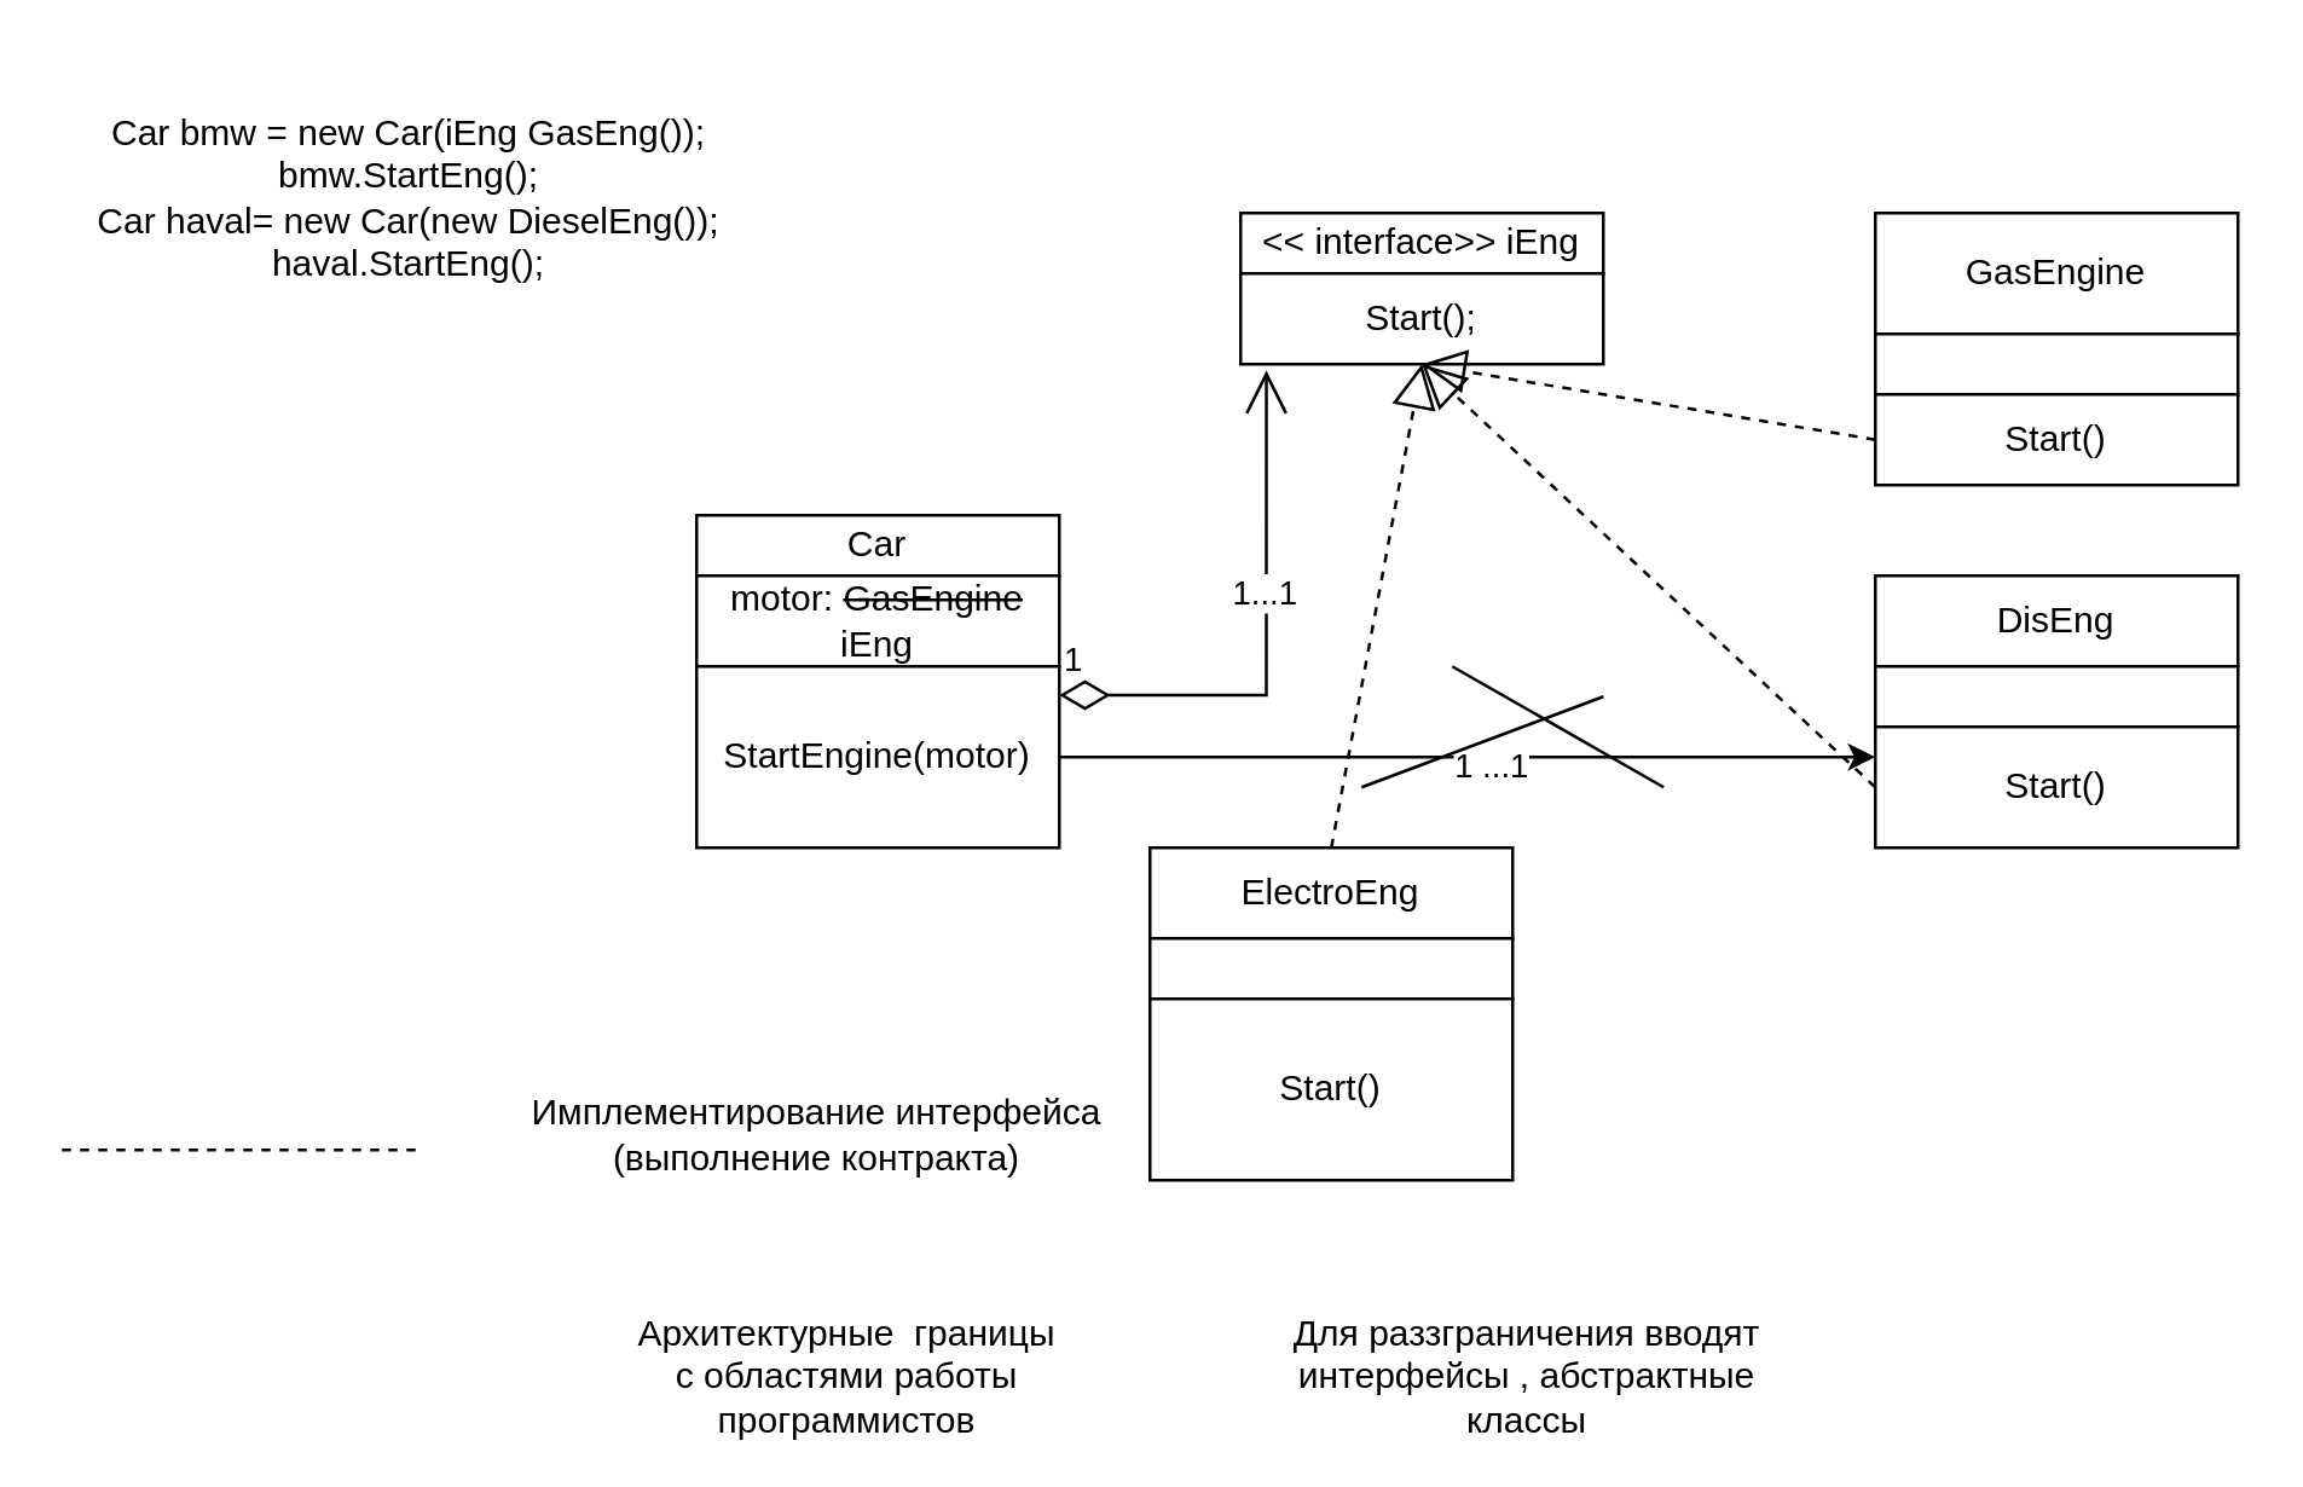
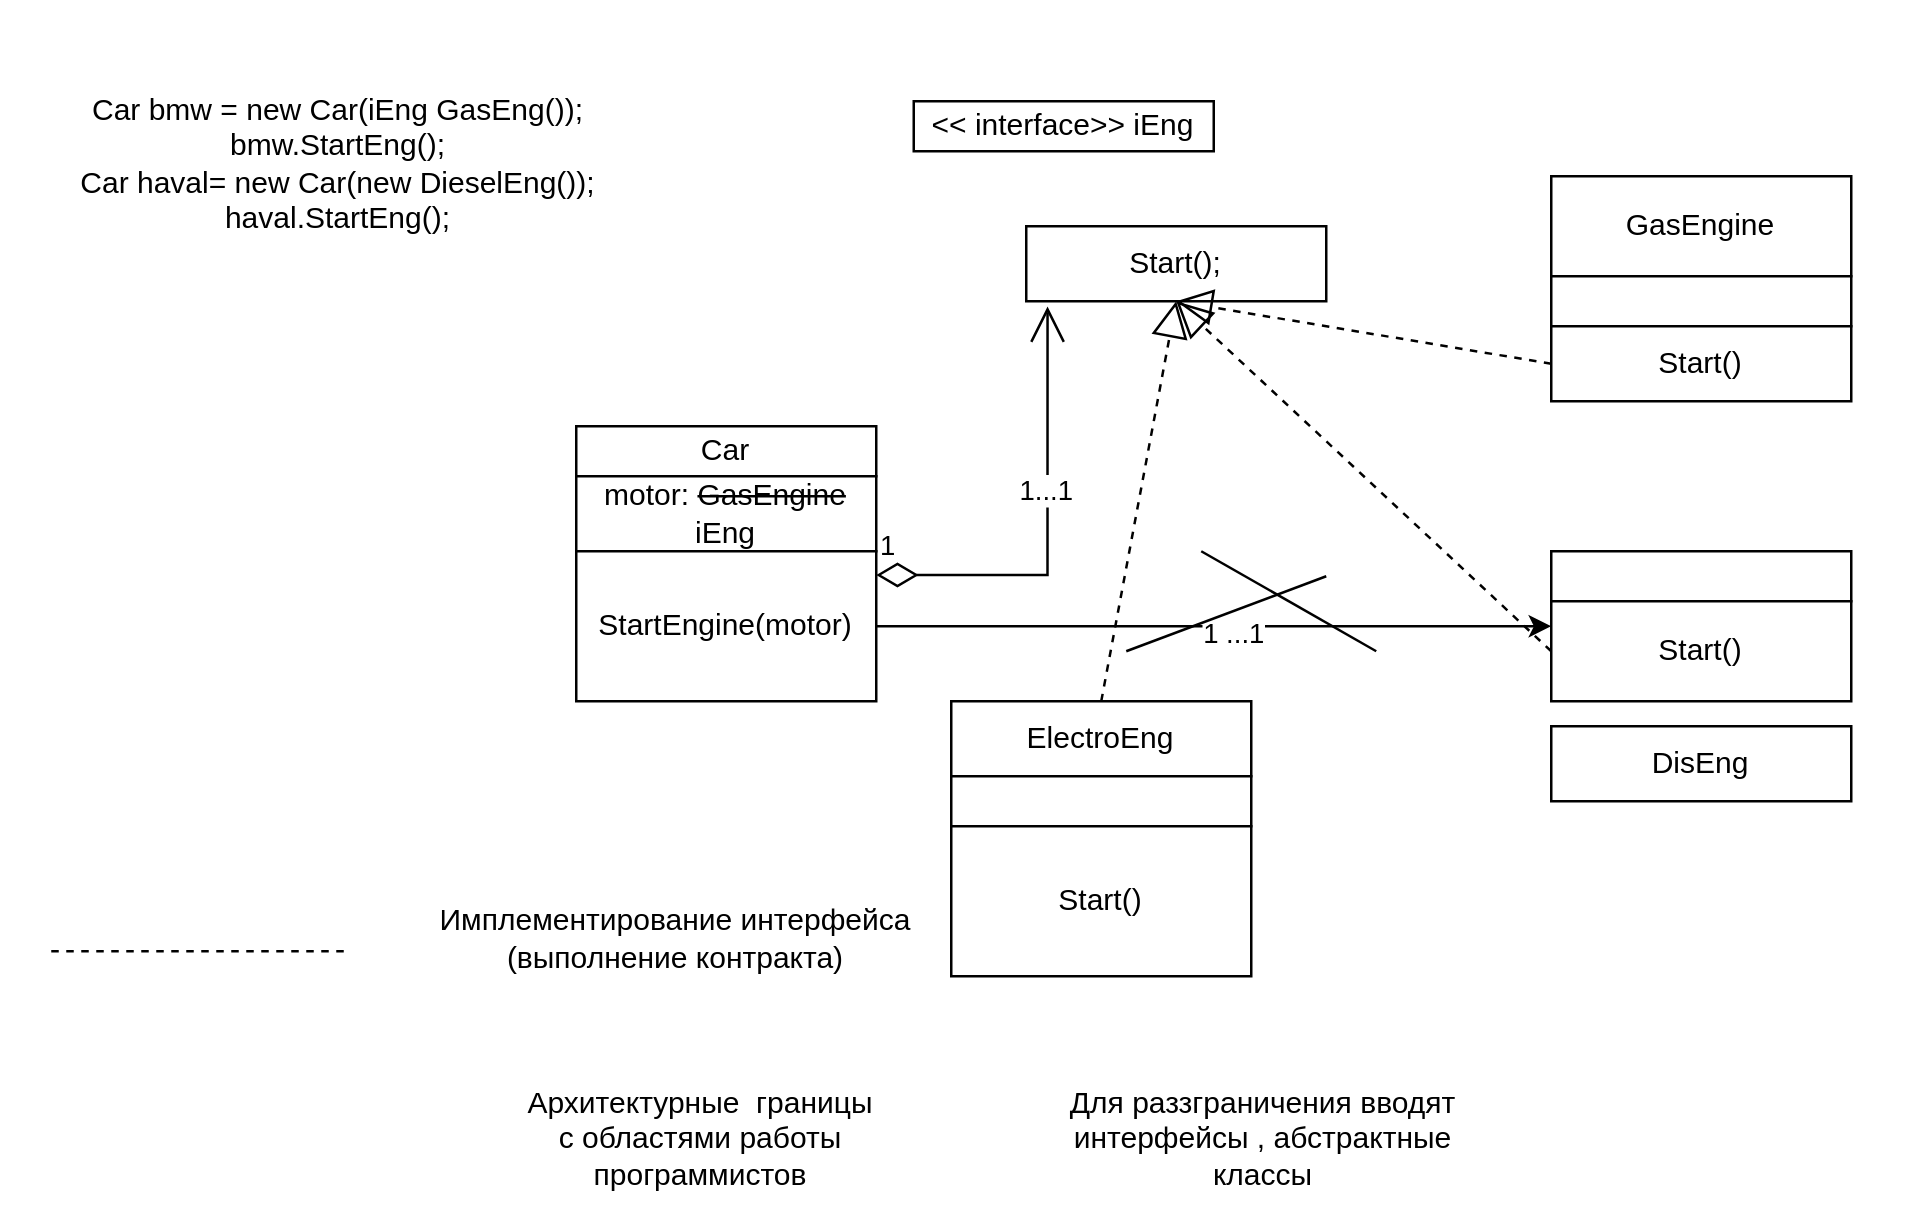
  <mxCell id="0" />
  <mxCell id="1" parent="0" />
  <mxCell id="2" value="Car" style="rounded=0;whiteSpace=wrap;html=1;" vertex="1" parent="1"><mxGeometry x="230" y="170" width="120" height="20" as="geometry" /></mxCell>
  <mxCell id="3" value="motor: &lt;strike&gt;GasEngine &lt;/strike&gt;iEng" style="rounded=0;whiteSpace=wrap;html=1;" vertex="1" parent="1"><mxGeometry x="230" y="190" width="120" height="30" as="geometry" /></mxCell>
  <mxCell id="4" value="StartEngine(motor)" style="rounded=0;whiteSpace=wrap;html=1;" vertex="1" parent="1"><mxGeometry x="230" y="220" width="120" height="60" as="geometry" /></mxCell>
  <mxCell id="5" value="GasEngine" style="rounded=0;whiteSpace=wrap;html=1;" vertex="1" parent="1"><mxGeometry x="620" y="70" width="120" height="40" as="geometry" /></mxCell>
  <mxCell id="6" style="edgeStyle=orthogonalEdgeStyle;rounded=0;orthogonalLoop=1;jettySize=auto;html=1;exitX=0.5;exitY=1;exitDx=0;exitDy=0;" edge="1" parent="1" source="5" target="5"><mxGeometry relative="1" as="geometry" /></mxCell>
  <mxCell id="7" value="" style="rounded=0;whiteSpace=wrap;html=1;" vertex="1" parent="1"><mxGeometry x="620" y="110" width="120" height="20" as="geometry" /></mxCell>
  <mxCell id="8" value="Start()" style="rounded=0;whiteSpace=wrap;html=1;" vertex="1" parent="1"><mxGeometry x="620" y="130" width="120" height="30" as="geometry" /></mxCell>
- <mxCell id="9" value="DisEng" style="rounded=0;whiteSpace=wrap;html=1;" vertex="1" parent="1"><mxGeometry x="620" y="190" width="120" height="30" as="geometry" /></mxCell>
+ <mxCell id="9" value="DisEng" style="rounded=0;whiteSpace=wrap;html=1;" vertex="1" parent="1"><mxGeometry x="620" y="290" width="120" height="30" as="geometry" /></mxCell>
  <mxCell id="10" value="" style="rounded=0;whiteSpace=wrap;html=1;" vertex="1" parent="1"><mxGeometry x="620" y="220" width="120" height="20" as="geometry" /></mxCell>
  <mxCell id="11" value="Start()" style="rounded=0;whiteSpace=wrap;html=1;" vertex="1" parent="1"><mxGeometry x="620" y="240" width="120" height="40" as="geometry" /></mxCell>
  <mxCell id="12" value="Car bmw = new Car(iEng GasEng());&lt;br&gt;bmw.StartEng();&lt;br&gt;Car haval= new Car(new DieselEng());&lt;br style=&quot;border-color: var(--border-color);&quot;&gt;haval.StartEng();" style="text;html=1;strokeColor=none;fillColor=none;align=center;verticalAlign=middle;whiteSpace=wrap;rounded=0;" vertex="1" parent="1"><mxGeometry x="20" y="20" width="230" height="90" as="geometry" /></mxCell>
  <mxCell id="13" value="" style="endArrow=classic;html=1;rounded=0;entryX=0;entryY=0.25;entryDx=0;entryDy=0;exitX=1;exitY=0.5;exitDx=0;exitDy=0;" edge="1" parent="1" source="4" target="11"><mxGeometry width="50" height="50" relative="1" as="geometry"><mxPoint x="370" y="320" as="sourcePoint" /><mxPoint x="420" y="270" as="targetPoint" /></mxGeometry></mxCell>
  <mxCell id="14" value="1 ...1" style="edgeLabel;html=1;align=center;verticalAlign=middle;resizable=0;points=[];" vertex="1" connectable="0" parent="13"><mxGeometry x="0.049" y="-2" relative="1" as="geometry"><mxPoint as="offset" /></mxGeometry></mxCell>
  <mxCell id="15" value="Архитектурные&amp;nbsp; границы с областями работы программистов" style="text;html=1;strokeColor=none;fillColor=none;align=center;verticalAlign=middle;whiteSpace=wrap;rounded=0;" vertex="1" parent="1"><mxGeometry x="210" y="440" width="140" height="30" as="geometry" /></mxCell>
  <mxCell id="16" value="Для раззграничения вводят интерфейсы , абстрактные классы" style="text;html=1;strokeColor=none;fillColor=none;align=center;verticalAlign=middle;whiteSpace=wrap;rounded=0;" vertex="1" parent="1"><mxGeometry x="420" y="440" width="170" height="30" as="geometry" /></mxCell>
- <mxCell id="17" value="&amp;lt;&amp;lt; interface&amp;gt;&amp;gt; iEng" style="rounded=0;whiteSpace=wrap;html=1;" vertex="1" parent="1"><mxGeometry x="410" y="70" width="120" height="20" as="geometry" /></mxCell>
+ <mxCell id="17" value="&amp;lt;&amp;lt; interface&amp;gt;&amp;gt; iEng" style="rounded=0;whiteSpace=wrap;html=1;" vertex="1" parent="1"><mxGeometry x="365" y="40" width="120" height="20" as="geometry" /></mxCell>
  <mxCell id="18" value="Start();" style="rounded=0;whiteSpace=wrap;html=1;" vertex="1" parent="1"><mxGeometry x="410" y="90" width="120" height="30" as="geometry" /></mxCell>
  <mxCell id="19" value="" style="endArrow=none;dashed=1;html=1;rounded=0;" edge="1" parent="1"><mxGeometry width="50" height="50" relative="1" as="geometry"><mxPoint x="20" y="380" as="sourcePoint" /><mxPoint x="140" y="380" as="targetPoint" /></mxGeometry></mxCell>
  <mxCell id="20" value="Имплементирование интерфейса (выполнение контракта)" style="text;html=1;strokeColor=none;fillColor=none;align=center;verticalAlign=middle;whiteSpace=wrap;rounded=0;" vertex="1" parent="1"><mxGeometry x="160" y="360" width="220" height="30" as="geometry" /></mxCell>
  <mxCell id="21" value="ElectroEng" style="rounded=0;whiteSpace=wrap;html=1;" vertex="1" parent="1"><mxGeometry x="380" y="280" width="120" height="30" as="geometry" /></mxCell>
  <mxCell id="22" value="" style="endArrow=none;html=1;rounded=0;" edge="1" parent="1"><mxGeometry width="50" height="50" relative="1" as="geometry"><mxPoint x="450" y="260" as="sourcePoint" /><mxPoint x="530" y="230" as="targetPoint" /></mxGeometry></mxCell>
  <mxCell id="23" value="" style="endArrow=none;html=1;rounded=0;" edge="1" parent="1"><mxGeometry width="50" height="50" relative="1" as="geometry"><mxPoint x="550" y="260" as="sourcePoint" /><mxPoint x="480" y="220" as="targetPoint" /></mxGeometry></mxCell>
  <mxCell id="24" value="" style="rounded=0;whiteSpace=wrap;html=1;" vertex="1" parent="1"><mxGeometry x="380" y="310" width="120" height="20" as="geometry" /></mxCell>
  <mxCell id="25" value="Start()" style="rounded=0;whiteSpace=wrap;html=1;" vertex="1" parent="1"><mxGeometry x="380" y="330" width="120" height="60" as="geometry" /></mxCell>
  <mxCell id="26" value="" style="endArrow=block;dashed=1;endFill=0;endSize=12;html=1;rounded=0;exitX=0.5;exitY=0;exitDx=0;exitDy=0;" edge="1" parent="1" source="21"><mxGeometry width="160" relative="1" as="geometry"><mxPoint x="270" y="310" as="sourcePoint" /><mxPoint x="470" y="120" as="targetPoint" /></mxGeometry></mxCell>
  <mxCell id="27" value="" style="endArrow=block;dashed=1;endFill=0;endSize=12;html=1;rounded=0;entryX=0.5;entryY=1;entryDx=0;entryDy=0;exitX=0;exitY=0.5;exitDx=0;exitDy=0;" edge="1" parent="1" source="11" target="18"><mxGeometry width="160" relative="1" as="geometry"><mxPoint x="450" y="290" as="sourcePoint" /><mxPoint x="472" y="133" as="targetPoint" /></mxGeometry></mxCell>
  <mxCell id="28" value="" style="endArrow=block;dashed=1;endFill=0;endSize=12;html=1;rounded=0;exitX=0;exitY=0.5;exitDx=0;exitDy=0;" edge="1" parent="1" source="8"><mxGeometry width="160" relative="1" as="geometry"><mxPoint x="460" y="300" as="sourcePoint" /><mxPoint x="470" y="120" as="targetPoint" /></mxGeometry></mxCell>
  <mxCell id="29" value="1" style="endArrow=open;html=1;endSize=12;startArrow=diamondThin;startSize=14;startFill=0;edgeStyle=orthogonalEdgeStyle;align=left;verticalAlign=bottom;rounded=0;entryX=0.071;entryY=1.071;entryDx=0;entryDy=0;entryPerimeter=0;" edge="1" parent="1" target="18"><mxGeometry x="-1" y="3" relative="1" as="geometry"><mxPoint x="350" y="229.5" as="sourcePoint" /><mxPoint x="420" y="230" as="targetPoint" /><Array as="points"><mxPoint x="419" y="230" /></Array></mxGeometry></mxCell>
  <mxCell id="30" value="1...1" style="edgeLabel;html=1;align=center;verticalAlign=middle;resizable=0;points=[];" vertex="1" connectable="0" parent="29"><mxGeometry x="0.159" y="1" relative="1" as="geometry"><mxPoint as="offset" /></mxGeometry></mxCell>
